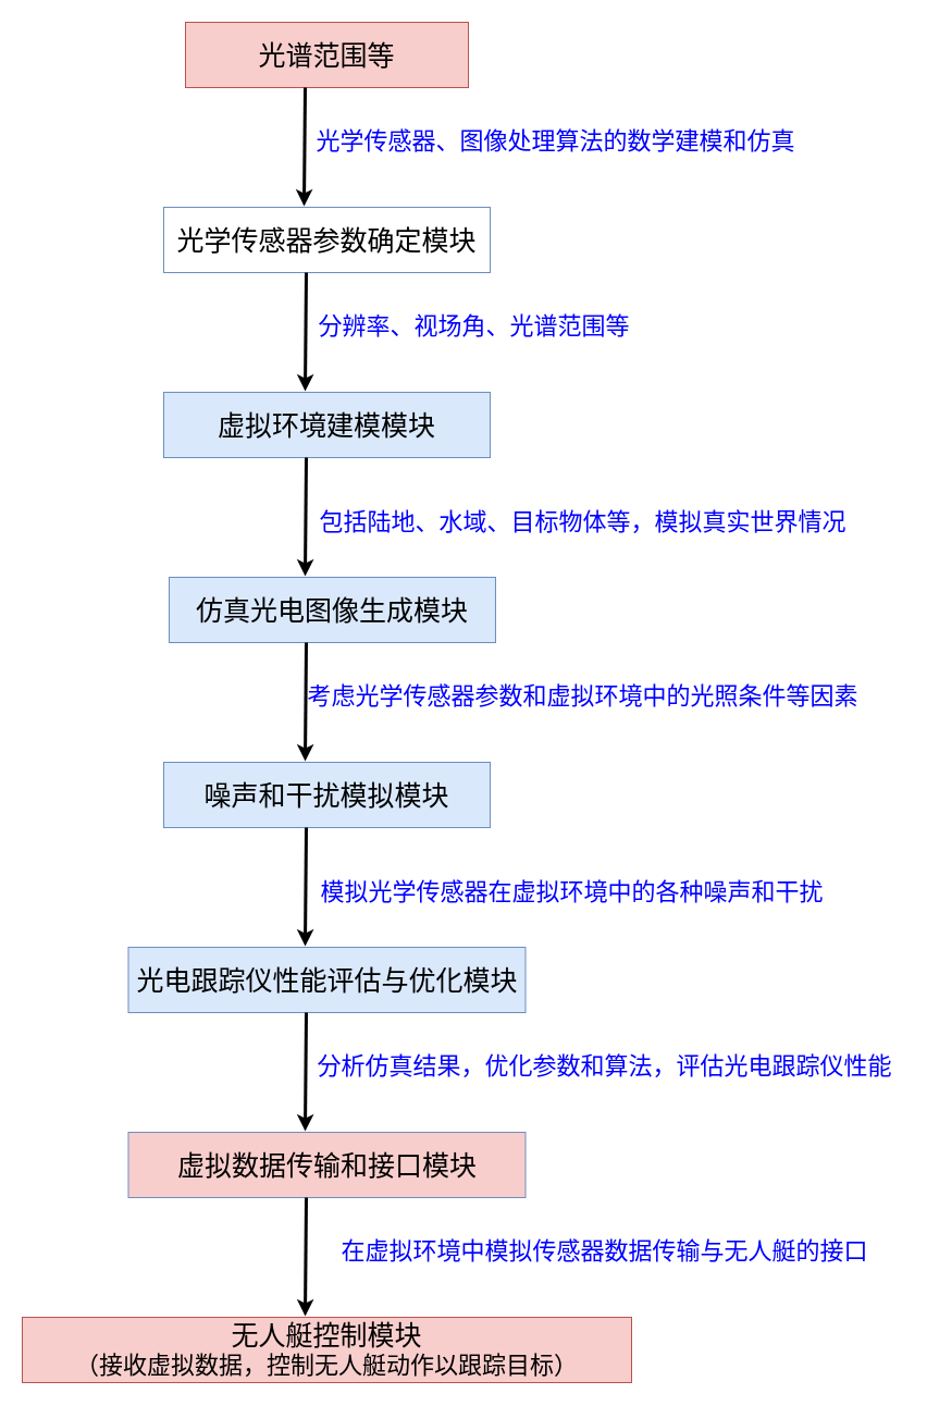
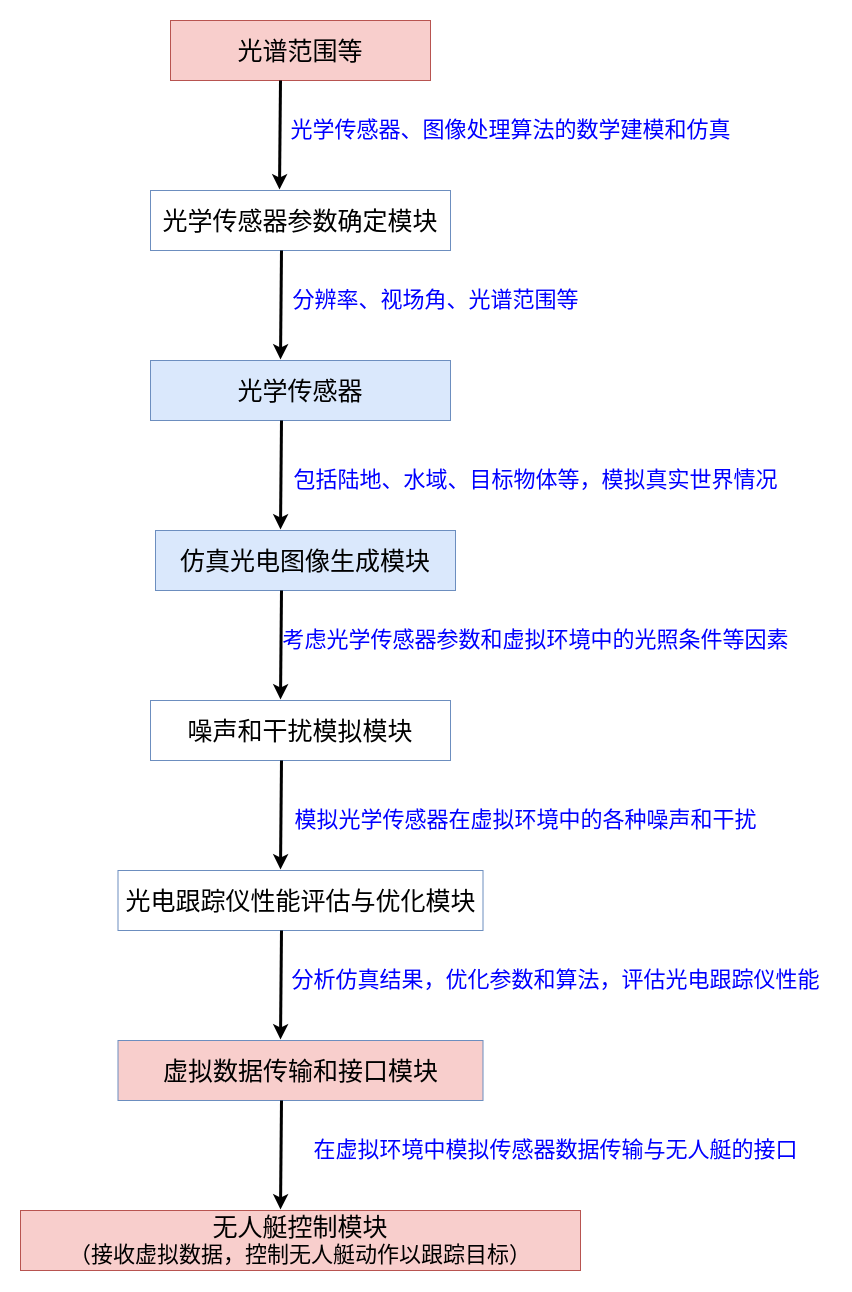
  <mxCell id="0" />
  <mxCell id="1" parent="0" />
  <mxCell id="2" value="&lt;span style=&quot;font-size: 25px;&quot;&gt;光谱范围等&lt;/span&gt;" style="rounded=0;whiteSpace=wrap;html=1;fillColor=#f8cecc;strokeColor=#b85450;" parent="1" vertex="1"><mxGeometry x="170" y="20" width="260" height="60" as="geometry" /></mxCell>
  <mxCell id="3" value="&lt;font style=&quot;&quot;&gt;&lt;font style=&quot;font-size: 25px;&quot;&gt;光学传感器参数确定模块&lt;/font&gt;&lt;br&gt;&lt;/font&gt;" style="rounded=0;whiteSpace=wrap;html=1;fillColor=#ffffff;strokeColor=#6c8ebf;" parent="1" vertex="1"><mxGeometry x="150" y="190" width="300" height="60" as="geometry" /></mxCell>
- <mxCell id="4" value="&lt;font style=&quot;&quot;&gt;&lt;font style=&quot;font-size: 25px;&quot;&gt;虚拟环境建模模块&lt;/font&gt;&lt;br&gt;&lt;/font&gt;" style="rounded=0;whiteSpace=wrap;html=1;fillColor=#dae8fc;strokeColor=#6c8ebf;" parent="1" vertex="1"><mxGeometry x="150" y="360" width="300" height="60" as="geometry" /></mxCell>
+ <mxCell id="4" value="&lt;font style=&quot;&quot;&gt;&lt;font style=&quot;font-size: 25px;&quot;&gt;光学传感器&lt;/font&gt;&lt;br&gt;&lt;/font&gt;" style="rounded=0;whiteSpace=wrap;html=1;fillColor=#dae8fc;strokeColor=#6c8ebf;" parent="1" vertex="1"><mxGeometry x="150" y="360" width="300" height="60" as="geometry" /></mxCell>
  <mxCell id="5" value="&lt;font style=&quot;&quot;&gt;&lt;font style=&quot;font-size: 25px;&quot;&gt;仿真光电图像生成模块&lt;/font&gt;&lt;br&gt;&lt;/font&gt;" style="rounded=0;whiteSpace=wrap;html=1;fillColor=#dae8fc;strokeColor=#6c8ebf;" parent="1" vertex="1"><mxGeometry x="155" y="530" width="300" height="60" as="geometry" /></mxCell>
- <mxCell id="6" value="&lt;font style=&quot;&quot;&gt;&lt;span style=&quot;font-size: 25px;&quot;&gt;噪声和干扰模拟模块&lt;/span&gt;&lt;br&gt;&lt;/font&gt;" style="rounded=0;whiteSpace=wrap;html=1;fillColor=#dae8fc;strokeColor=#6c8ebf;" parent="1" vertex="1"><mxGeometry x="150" y="700" width="300" height="60" as="geometry" /></mxCell>
- <mxCell id="7" value="&lt;span style=&quot;font-size: 25px;&quot;&gt;光电跟踪仪性能评估与优化模块&lt;/span&gt;" style="rounded=0;whiteSpace=wrap;html=1;fillColor=#dae8fc;strokeColor=#6c8ebf;" parent="1" vertex="1"><mxGeometry x="117.5" y="870" width="365" height="60" as="geometry" /></mxCell>
+ <mxCell id="6" value="&lt;font style=&quot;&quot;&gt;&lt;span style=&quot;font-size: 25px;&quot;&gt;噪声和干扰模拟模块&lt;/span&gt;&lt;br&gt;&lt;/font&gt;" style="rounded=0;whiteSpace=wrap;html=1;fillColor=#ffffff;strokeColor=#6c8ebf;" parent="1" vertex="1"><mxGeometry x="150" y="700" width="300" height="60" as="geometry" /></mxCell>
+ <mxCell id="7" value="&lt;span style=&quot;font-size: 25px;&quot;&gt;光电跟踪仪性能评估与优化模块&lt;/span&gt;" style="rounded=0;whiteSpace=wrap;html=1;fillColor=#ffffff;strokeColor=#6c8ebf;" parent="1" vertex="1"><mxGeometry x="117.5" y="870" width="365" height="60" as="geometry" /></mxCell>
  <mxCell id="8" value="&lt;span style=&quot;font-size: 25px;&quot;&gt;虚拟数据传输和接口模块&lt;/span&gt;" style="rounded=0;whiteSpace=wrap;html=1;fillColor=#f8cecc;strokeColor=#6c8ebf;" parent="1" vertex="1"><mxGeometry x="117.5" y="1040" width="365" height="60" as="geometry" /></mxCell>
  <mxCell id="9" value="&lt;span style=&quot;font-size: 25px;&quot;&gt;无人艇控制模块&lt;/span&gt;&lt;br&gt;&lt;font style=&quot;font-size: 22px;&quot;&gt;（接收虚拟数据，控制无人艇动作以跟踪目标）&lt;/font&gt;" style="rounded=0;whiteSpace=wrap;html=1;fillColor=#f8cecc;strokeColor=#b85450;" parent="1" vertex="1"><mxGeometry x="20" y="1210" width="560" height="60" as="geometry" /></mxCell>
  <mxCell id="10" value="" style="endArrow=classic;html=1;fontSize=25;strokeWidth=3;entryX=0.43;entryY=-0.017;entryDx=0;entryDy=0;entryPerimeter=0;" parent="1" target="3" edge="1"><mxGeometry width="50" height="50" relative="1" as="geometry"><mxPoint x="280" y="80" as="sourcePoint" /><mxPoint x="280" y="180" as="targetPoint" /></mxGeometry></mxCell>
  <mxCell id="11" value="" style="endArrow=classic;html=1;fontSize=25;strokeWidth=3;entryX=0.43;entryY=-0.017;entryDx=0;entryDy=0;entryPerimeter=0;" parent="1" edge="1"><mxGeometry width="50" height="50" relative="1" as="geometry"><mxPoint x="281" y="250" as="sourcePoint" /><mxPoint x="280" y="358.98" as="targetPoint" /></mxGeometry></mxCell>
  <mxCell id="12" value="" style="endArrow=classic;html=1;fontSize=25;strokeWidth=3;entryX=0.43;entryY=-0.017;entryDx=0;entryDy=0;entryPerimeter=0;" parent="1" edge="1"><mxGeometry width="50" height="50" relative="1" as="geometry"><mxPoint x="281" y="420" as="sourcePoint" /><mxPoint x="280" y="528.98" as="targetPoint" /></mxGeometry></mxCell>
  <mxCell id="13" value="" style="endArrow=classic;html=1;fontSize=25;strokeWidth=3;entryX=0.43;entryY=-0.017;entryDx=0;entryDy=0;entryPerimeter=0;" parent="1" edge="1"><mxGeometry width="50" height="50" relative="1" as="geometry"><mxPoint x="281" y="590" as="sourcePoint" /><mxPoint x="280" y="698.98" as="targetPoint" /></mxGeometry></mxCell>
  <mxCell id="14" value="" style="endArrow=classic;html=1;fontSize=25;strokeWidth=3;entryX=0.43;entryY=-0.017;entryDx=0;entryDy=0;entryPerimeter=0;" parent="1" edge="1"><mxGeometry width="50" height="50" relative="1" as="geometry"><mxPoint x="281" y="760" as="sourcePoint" /><mxPoint x="280" y="868.98" as="targetPoint" /></mxGeometry></mxCell>
  <mxCell id="15" value="" style="endArrow=classic;html=1;fontSize=25;strokeWidth=3;entryX=0.43;entryY=-0.017;entryDx=0;entryDy=0;entryPerimeter=0;" parent="1" edge="1"><mxGeometry width="50" height="50" relative="1" as="geometry"><mxPoint x="281" y="930" as="sourcePoint" /><mxPoint x="280" y="1038.98" as="targetPoint" /></mxGeometry></mxCell>
  <mxCell id="16" value="" style="endArrow=classic;html=1;fontSize=25;strokeWidth=3;entryX=0.43;entryY=-0.017;entryDx=0;entryDy=0;entryPerimeter=0;" parent="1" edge="1"><mxGeometry width="50" height="50" relative="1" as="geometry"><mxPoint x="281" y="1100" as="sourcePoint" /><mxPoint x="280" y="1208.98" as="targetPoint" /></mxGeometry></mxCell>
  <mxCell id="17" value="&lt;font color=&quot;#0000ff&quot; style=&quot;font-size: 22px;&quot;&gt;光学传感器、图像处理算法的数学建模和仿真&lt;br&gt;&lt;/font&gt;" style="text;html=1;align=center;verticalAlign=middle;resizable=0;points=[];autosize=1;strokeColor=none;fillColor=none;rotation=0;" parent="1" vertex="1"><mxGeometry x="280" y="110" width="460" height="40" as="geometry" /></mxCell>
  <mxCell id="18" value="&lt;font color=&quot;#0000ff&quot; style=&quot;font-size: 22px;&quot;&gt;分辨率、视场角、光谱范围等&lt;br&gt;&lt;/font&gt;" style="text;html=1;align=center;verticalAlign=middle;resizable=0;points=[];autosize=1;strokeColor=none;fillColor=none;rotation=0;" parent="1" vertex="1"><mxGeometry x="280" y="280" width="310" height="40" as="geometry" /></mxCell>
  <mxCell id="19" value="&lt;font color=&quot;#0000ff&quot; style=&quot;font-size: 22px;&quot;&gt;包括陆地、水域、目标物体等，模拟真实世界情况&lt;br&gt;&lt;/font&gt;" style="text;html=1;align=center;verticalAlign=middle;resizable=0;points=[];autosize=1;strokeColor=none;fillColor=none;rotation=0;" parent="1" vertex="1"><mxGeometry x="280" y="460" width="510" height="40" as="geometry" /></mxCell>
  <mxCell id="20" value="&lt;font color=&quot;#0000ff&quot; style=&quot;font-size: 22px;&quot;&gt;考虑光学传感器参数和虚拟环境中的光照条件等因素&lt;br&gt;&lt;/font&gt;" style="text;html=1;align=center;verticalAlign=middle;resizable=0;points=[];autosize=1;strokeColor=none;fillColor=none;rotation=0;" parent="1" vertex="1"><mxGeometry x="270" y="620" width="530" height="40" as="geometry" /></mxCell>
  <mxCell id="21" value="&lt;font color=&quot;#0000ff&quot; style=&quot;font-size: 22px;&quot;&gt;模拟光学传感器在虚拟环境中的各种噪声和干扰&lt;br&gt;&lt;/font&gt;" style="text;html=1;align=center;verticalAlign=middle;resizable=0;points=[];autosize=1;strokeColor=none;fillColor=none;rotation=0;" parent="1" vertex="1"><mxGeometry x="280" y="800" width="490" height="40" as="geometry" /></mxCell>
  <mxCell id="22" value="&lt;font color=&quot;#0000ff&quot; style=&quot;font-size: 22px;&quot;&gt;分析仿真结果，优化参数和算法，评估光电跟踪仪性能&lt;br&gt;&lt;/font&gt;" style="text;html=1;align=center;verticalAlign=middle;resizable=0;points=[];autosize=1;strokeColor=none;fillColor=none;rotation=0;" parent="1" vertex="1"><mxGeometry x="280" y="960" width="550" height="40" as="geometry" /></mxCell>
  <mxCell id="23" value="&lt;font color=&quot;#0000ff&quot; style=&quot;font-size: 22px;&quot;&gt;在虚拟环境中模拟传感器数据传输与无人艇的接口&lt;br&gt;&lt;/font&gt;" style="text;html=1;align=center;verticalAlign=middle;resizable=0;points=[];autosize=1;strokeColor=none;fillColor=none;rotation=0;" parent="1" vertex="1"><mxGeometry x="300" y="1130" width="510" height="40" as="geometry" /></mxCell>
